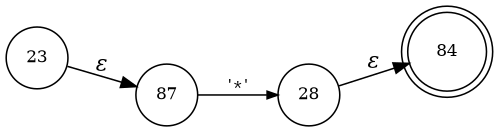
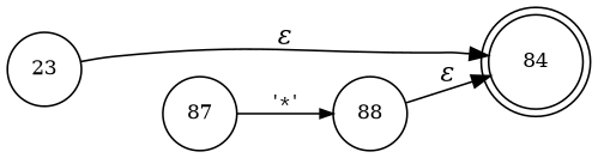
  digraph {
    rankdir=LR
    node [fixedsize=true fontsize=11 shape=circle peripheries=1]
    edge [fontname="Times-Italic"]
    n1 [label=84 shape=doublecircle width=.6 peripheries=""]
    n2 [label=23 width=.55]
    n3 [label=87 width=.55]
-   n4 [label=28 width=.55]
-   n2 -> n3 [label="&epsilon;"]
+   n4 [label=88 width=.55]
+   n2 -> n1 [label="&epsilon;"]
    n3 -> n4 [arrowhead=normal arrowsize=.7 fontname=Courier fontsize=11 label="'*'"]
    n4 -> n1 [label="&epsilon;"]
  }
